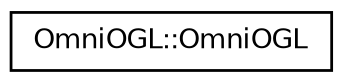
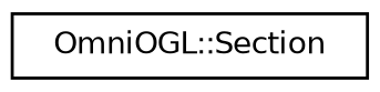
  digraph {
    rankdir=LR
-   n1 [color=black fillcolor=white fontname=Helvetica fontsize=10 height=0.2 label="OmniOGL::OmniOGL" shape=record style=filled width=0.4]
+   n1 [color=black fillcolor=white fontname=Helvetica fontsize=10 height=0.2 label="OmniOGL::Section" shape=record style=filled width=0.4]
  }
